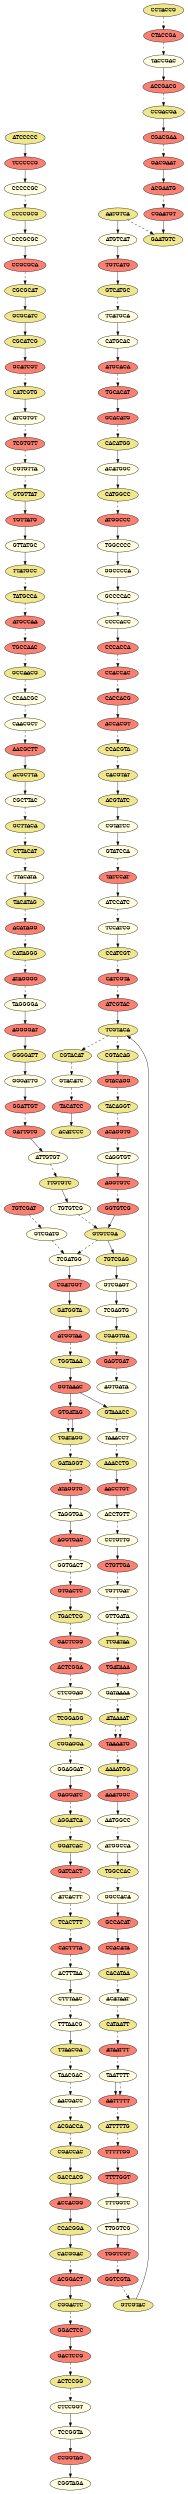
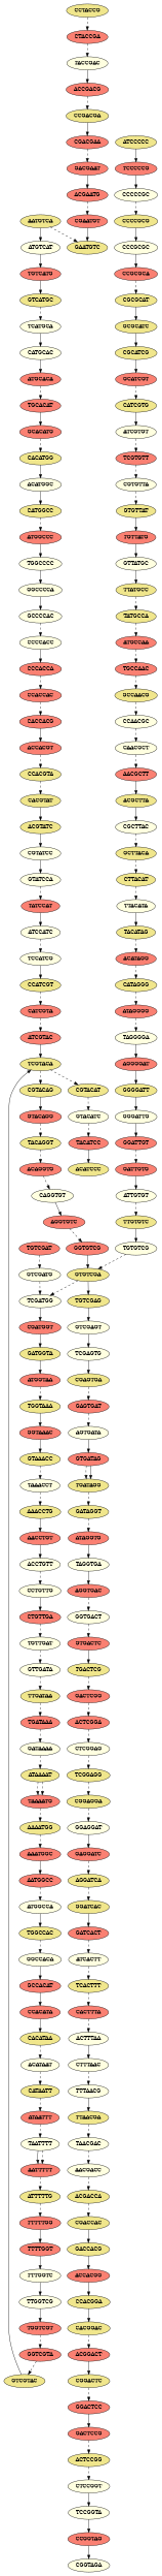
  digraph {
    node [fillcolor=salmon style=filled]
    edge [style=dashed]
    CCACGTA [fillcolor=khaki]
    ACCACGT
    CACGTAT [fillcolor=khaki]
    ACGTATC [fillcolor=khaki]
    CCACCAC
    CACCACG
    GATGGTA [fillcolor=khaki]
    CGATGGT
    ATGGTAA
    TGGTAAA [fillcolor=khaki]
    TTTGGTC [fillcolor=lightyellow]
    TTTTGGT
    TTGGTCG [fillcolor=lightyellow]
    TGGTCGT
    CTCGGAG [fillcolor=lightyellow]
    ACTCGGA
    TCGGAGG [fillcolor=khaki]
    CGGAGGA [fillcolor=khaki]
    GGAGGAT [fillcolor=lightyellow]
    GAGGATC
    AGGATCA [fillcolor=khaki]
    TAGGTGA [fillcolor=lightyellow]
    ATAGGTG
    AGGTGAC
    GGTGACT [fillcolor=lightyellow]
    AAAATGG [fillcolor=khaki]
    TAAAATG
    AAATGGC
-   AATGGCC [fillcolor=lightyellow]
+   AATGGCC
    TATGCCA [fillcolor=khaki]
    ATGCCAA
    TGCCAAC
    GCCAACG [fillcolor=khaki]
    TACAGGT [fillcolor=khaki]
    ACAGGTG
    CAGGTGT [fillcolor=lightyellow]
    AGGTGTC
    CAACGCT [fillcolor=lightyellow]
    AACGCTT
    ACGCTTA [fillcolor=khaki]
    CGCTTAC [fillcolor=lightyellow]
    TGACTCG [fillcolor=khaki]
    GACTCGG
    GGTGTCG
    GTGTCGA [fillcolor=khaki]
    TCGATGG [fillcolor=lightyellow]
    TGTCGAG [fillcolor=khaki]
    CGTATCC [fillcolor=lightyellow]
    GTATCCA [fillcolor=lightyellow]
    TATCCAT
    GGTCGTA
    GTCGTAC [fillcolor=khaki]
    TCGTACA [fillcolor=khaki]
    CCAACGC [fillcolor=lightyellow]
    TGTTGAT [fillcolor=lightyellow]
    GTTGATA [fillcolor=lightyellow]
    TTGATAA [fillcolor=khaki]
    TGATAAA
    GATAAAA [fillcolor=lightyellow]
    ATAAAAT [fillcolor=khaki]
    GGCCACA [fillcolor=lightyellow]
    GCCACAT
    CCACATA
    CACATAA [fillcolor=khaki]
    TAATTTT [fillcolor=lightyellow]
    ATAATTT
    AATTTTT
    ATTTTTG [fillcolor=khaki]
    GGTAAAC
    GTAAACC [fillcolor=khaki]
    TAAACCT [fillcolor=lightyellow]
    AAACCTG [fillcolor=khaki]
    AACCTGT
    ATCCCCC [fillcolor=khaki]
    TCCCCCG
    CCCCCGC [fillcolor=lightyellow]
    CCCCGCG [fillcolor=khaki]
    ATGGCCA [fillcolor=lightyellow]
    TGGCCAC [fillcolor=khaki]
    GTGACTC
    CACATGG [fillcolor=khaki]
    GCACATG
    ACATGGC [fillcolor=lightyellow]
    CATGGCC [fillcolor=khaki]
    GGATCAC [fillcolor=khaki]
    GATCACT
    ATCACTT [fillcolor=lightyellow]
    TCACTTT [fillcolor=khaki]
    TGATAGG [fillcolor=khaki]
    GATAGGT [fillcolor=khaki]
    CACTTTA
    ACTTTAA [fillcolor=lightyellow]
    CGTACAT [fillcolor=khaki]
    GTACATC [fillcolor=lightyellow]
    TACATCC
    ACATCCC [fillcolor=khaki]
    TTAACGA [fillcolor=khaki]
    TAACGAC [fillcolor=lightyellow]
    AACGACC [fillcolor=lightyellow]
    ACGACCA [fillcolor=khaki]
    CGTGTTA [fillcolor=lightyellow]
    TCGTGTT
    GTGTTAT [fillcolor=khaki]
    TGTTATG
    CGTACAG [fillcolor=khaki]
    GTACAGG
    ATGGCCC
    CTCCGGT [fillcolor=lightyellow]
    TCCGGTA [fillcolor=lightyellow]
    CCGGTAG
    CGGTAGA [fillcolor=lightyellow]
    AGTGATA [fillcolor=lightyellow]
    GTGATAG
    TCATGCA [fillcolor=lightyellow]
    CATGCAC [fillcolor=lightyellow]
    ATGCACA
    TGCACAT
    GTCATGC [fillcolor=khaki]
    TGTCATG
    ACATAAT [fillcolor=lightyellow]
    CATAATT [fillcolor=khaki]
    GCTTACA [fillcolor=khaki]
    CTTACAT [fillcolor=khaki]
    CCCGCGC [fillcolor=lightyellow]
    CCGCGCA
    CGCGCAT [fillcolor=khaki]
    GCGCATC [fillcolor=khaki]
    GTCGATG [fillcolor=lightyellow]
    CATCGTG [fillcolor=khaki]
    GCATCGT
    ATCGTGT [fillcolor=lightyellow]
    CTTTAAC [fillcolor=lightyellow]
    TTTAACG [fillcolor=lightyellow]
    TACCGAC [fillcolor=lightyellow]
    ACCGACG
    CCGACGA [fillcolor=khaki]
    CGACGAA
    TCGAGTG [fillcolor=lightyellow]
    CGAGTGA [fillcolor=khaki]
    GAGTGAT
    GGGGATT [fillcolor=khaki]
    AGGGGAT
    GGGATTG [fillcolor=lightyellow]
    GGATTGT
    CTACCGA
    CGCATCG [fillcolor=khaki]
    CGACCAC [fillcolor=khaki]
    GACCACG [fillcolor=khaki]
    ACCACGG
    TAGGGGA [fillcolor=lightyellow]
    ATAGGGG
    TGTGTCG [fillcolor=lightyellow]
    TGTCGAT
    GTCGAGT [fillcolor=lightyellow]
    CCCCACC [fillcolor=lightyellow]
    CCCACCA
    CCACGGA [fillcolor=khaki]
    CACGGAC [fillcolor=khaki]
    ACGGACT
    CGGACTC [fillcolor=khaki]
    TACATAG [fillcolor=khaki]
    ACATAGG
    CATAGGG [fillcolor=khaki]
    AATGTCA [fillcolor=khaki]
    ATGTCAT [fillcolor=lightyellow]
    GAATGTC [fillcolor=khaki]
    ACCTGTT [fillcolor=lightyellow]
    CCTGTTG [fillcolor=lightyellow]
    ATTGTGT [fillcolor=lightyellow]
    TTGTGTC [fillcolor=khaki]
    CATCGTA
    ATCGTAC
    GACGAAT
    ACGAATG
    CGAATGT
    TGGCCCC [fillcolor=lightyellow]
    GGCCCCA [fillcolor=lightyellow]
    GCCCCAC [fillcolor=lightyellow]
    TTTTTGG
    ATCCATC [fillcolor=lightyellow]
    TCCATCG [fillcolor=lightyellow]
    CCATCGT [fillcolor=khaki]
    CTGTTGA
    GGACTCC
    GACTCCG
    ACTCCGG [fillcolor=khaki]
    GTTATGC [fillcolor=lightyellow]
    GATTGTG
    TTATGCC [fillcolor=khaki]
    CCTACCG [fillcolor=khaki]
    TTACATA [fillcolor=lightyellow]
    CCACGTA -> CACGTAT
    ACCACGT -> CCACGTA
    CACGTAT -> ACGTATC [style=solid]
    ACGTATC -> CGTATCC [style=solid]
    CCACCAC -> CACCACG
    CACCACG -> ACCACGT [style=solid]
    GATGGTA -> ATGGTAA [style=solid]
    CGATGGT -> GATGGTA [style=solid]
    ATGGTAA -> TGGTAAA
    TGGTAAA -> GGTAAAC [style=solid]
    TTTGGTC -> TTGGTCG [style=solid]
    TTTTGGT -> TTTGGTC [style=solid]
    TTGGTCG -> TGGTCGT [style=solid]
    TGGTCGT -> GGTCGTA
    CTCGGAG -> TCGGAGG
    ACTCGGA -> CTCGGAG
    TCGGAGG -> CGGAGGA
    CGGAGGA -> GGAGGAT
    GGAGGAT -> GAGGATC [style=solid]
    GAGGATC -> AGGATCA
    AGGATCA -> GGATCAC
    TAGGTGA -> AGGTGAC [style=solid]
    ATAGGTG -> TAGGTGA [style=solid]
    AGGTGAC -> GGTGACT
    GGTGACT -> GTGACTC
    AAAATGG -> AAATGGC
    TAAAATG -> AAAATGG
    AAATGGC -> AATGGCC [style=solid]
    AATGGCC -> ATGGCCA
    TATGCCA -> ATGCCAA
    ATGCCAA -> TGCCAAC
    TGCCAAC -> GCCAACG
    GCCAACG -> CCAACGC
    TACAGGT -> ACAGGTG
    ACAGGTG -> CAGGTGT
    CAGGTGT -> AGGTGTC [style=solid]
    AGGTGTC -> GGTGTCG
    CAACGCT -> AACGCTT
    AACGCTT -> ACGCTTA [style=solid]
    ACGCTTA -> CGCTTAC [style=solid]
    CGCTTAC -> GCTTACA
    TGACTCG -> GACTCGG
    GACTCGG -> ACTCGGA
    GGTGTCG -> GTGTCGA [style=solid]
    GTGTCGA -> TCGATGG
    GTGTCGA -> TGTCGAG [style=solid]
    TCGATGG -> CGATGGT [style=solid]
    TGTCGAG -> GTCGAGT [style=solid]
    CGTATCC -> GTATCCA [style=solid]
    GTATCCA -> TATCCAT
    TATCCAT -> ATCCATC [style=solid]
    GGTCGTA -> GTCGTAC
    GTCGTAC -> TCGTACA [style=solid]
    TCGTACA -> CGTACAT
    TCGTACA -> CGTACAG
    CCAACGC -> CAACGCT
    TGTTGAT -> GTTGATA
    GTTGATA -> TTGATAA
    TTGATAA -> TGATAAA
    TGATAAA -> GATAAAA
    GATAAAA -> ATAAAAT
    ATAAAAT -> TAAAATG
    ATAAAAT -> TAAAATG
    GGCCACA -> GCCACAT [style=solid]
    GCCACAT -> CCACATA [style=solid]
    CCACATA -> CACATAA [style=solid]
    CACATAA -> ACATAAT
    TAATTTT -> AATTTTT [style=solid]
    TAATTTT -> AATTTTT
    ATAATTT -> TAATTTT
    AATTTTT -> ATTTTTG
    ATTTTTG -> TTTTTGG
    GGTAAAC -> GTAAACC [style=solid]
    GTAAACC -> TAAACCT
    TAAACCT -> AAACCTG
    AAACCTG -> AACCTGT [style=solid]
    AACCTGT -> ACCTGTT [style=solid]
    ATCCCCC -> TCCCCCG [style=solid]
    TCCCCCG -> CCCCCGC [style=solid]
    CCCCCGC -> CCCCGCG
    CCCCGCG -> CCCGCGC [style=solid]
    ATGGCCA -> TGGCCAC [style=solid]
    TGGCCAC -> GGCCACA
    GTGACTC -> TGACTCG [style=solid]
    CACATGG -> ACATGGC [style=solid]
    GCACATG -> CACATGG
    ACATGGC -> CATGGCC [style=solid]
    CATGGCC -> ATGGCCC
    GGATCAC -> GATCACT [style=solid]
    GATCACT -> ATCACTT
    ATCACTT -> TCACTTT
    TCACTTT -> CACTTTA
    TGATAGG -> GATAGGT
    GATAGGT -> ATAGGTG
    CACTTTA -> ACTTTAA
    ACTTTAA -> CTTTAAC [style=solid]
    CGTACAT -> GTACATC
    GTACATC -> TACATCC
    TACATCC -> ACATCCC [style=solid]
    TTAACGA -> TAACGAC
    TAACGAC -> AACGACC
    AACGACC -> ACGACCA
    ACGACCA -> CGACCAC
    CGTGTTA -> GTGTTAT
    TCGTGTT -> CGTGTTA
    GTGTTAT -> TGTTATG [style=solid]
    TGTTATG -> GTTATGC [style=solid]
    CGTACAG -> GTACAGG [style=solid]
    GTACAGG -> TACAGGT
    ATGGCCC -> TGGCCCC [style=solid]
    CTCCGGT -> TCCGGTA [style=solid]
    TCCGGTA -> CCGGTAG [style=solid]
    CCGGTAG -> CGGTAGA [style=solid]
-   GGTAAAC -> GTGATAG [style=solid]
+   AGTGATA -> GTGATAG [style=solid]
    GTGATAG -> TGATAGG
    GTGATAG -> TGATAGG [style=solid]
    TCATGCA -> CATGCAC [style=solid]
    CATGCAC -> ATGCACA [style=solid]
    ATGCACA -> TGCACAT
    TGCACAT -> GCACATG [style=solid]
    GTCATGC -> TCATGCA
    TGTCATG -> GTCATGC [style=solid]
    ACATAAT -> CATAATT
    CATAATT -> ATAATTT
    GCTTACA -> CTTACAT
    CTTACAT -> TTACATA
    CCCGCGC -> CCGCGCA [style=solid]
    CCGCGCA -> CGCGCAT
    CGCGCAT -> GCGCATC [style=solid]
    GCGCATC -> CGCATCG [style=solid]
    GTCGATG -> TCGATGG
    CATCGTG -> ATCGTGT [style=solid]
    GCATCGT -> CATCGTG
    ATCGTGT -> TCGTGTT
    CTTTAAC -> TTTAACG
    TTTAACG -> TTAACGA [style=solid]
    TACCGAC -> ACCGACG [style=solid]
    ACCGACG -> CCGACGA
    CCGACGA -> CGACGAA [style=solid]
    CGACGAA -> GACGAAT
    TCGAGTG -> CGAGTGA [style=solid]
    CGAGTGA -> GAGTGAT
    GAGTGAT -> AGTGATA
    GGGGATT -> GGGATTG [style=solid]
    AGGGGAT -> GGGGATT [style=solid]
    GGGATTG -> GGATTGT [style=solid]
    GGATTGT -> GATTGTG
    CTACCGA -> TACCGAC
    CGCATCG -> GCATCGT [style=solid]
    CGACCAC -> GACCACG [style=solid]
    GACCACG -> ACCACGG [style=solid]
    ACCACGG -> CCACGGA [style=solid]
    TAGGGGA -> AGGGGAT [style=solid]
    ATAGGGG -> TAGGGGA
    TGTGTCG -> GTGTCGA
    TGTCGAT -> GTCGATG
    GTCGAGT -> TCGAGTG [style=solid]
    CCCCACC -> CCCACCA [style=solid]
    CCCACCA -> CCACCAC
    CCACGGA -> CACGGAC [style=solid]
    CACGGAC -> ACGGACT
    ACGGACT -> CGGACTC [style=solid]
    CGGACTC -> GGACTCC
    TACATAG -> ACATAGG
    ACATAGG -> CATAGGG
    CATAGGG -> ATAGGGG
    AATGTCA -> ATGTCAT [style=solid]
    AATGTCA -> GAATGTC
    ATGTCAT -> TGTCATG [style=solid]
    ACCTGTT -> CCTGTTG
    CCTGTTG -> CTGTTGA [style=solid]
    ATTGTGT -> TTGTGTC
    TTGTGTC -> TGTGTCG [style=solid]
    CATCGTA -> ATCGTAC
    ATCGTAC -> TCGTACA [style=solid]
    GACGAAT -> ACGAATG [style=solid]
    ACGAATG -> CGAATGT
    CGAATGT -> GAATGTC [style=solid]
    TGGCCCC -> GGCCCCA [style=solid]
    GGCCCCA -> GCCCCAC [style=solid]
    GCCCCAC -> CCCCACC
    TTTTTGG -> TTTTGGT [style=solid]
    ATCCATC -> TCCATCG
    TCCATCG -> CCATCGT [style=solid]
    CCATCGT -> CATCGTA
    CTGTTGA -> TGTTGAT
    GGACTCC -> GACTCCG [style=solid]
    GACTCCG -> ACTCCGG
    ACTCCGG -> CTCCGGT
    GTTATGC -> TTATGCC [style=solid]
    GATTGTG -> ATTGTGT [style=solid]
    TTATGCC -> TATGCCA
    CCTACCG -> CTACCGA
    TTACATA -> TACATAG [style=solid]
  }
